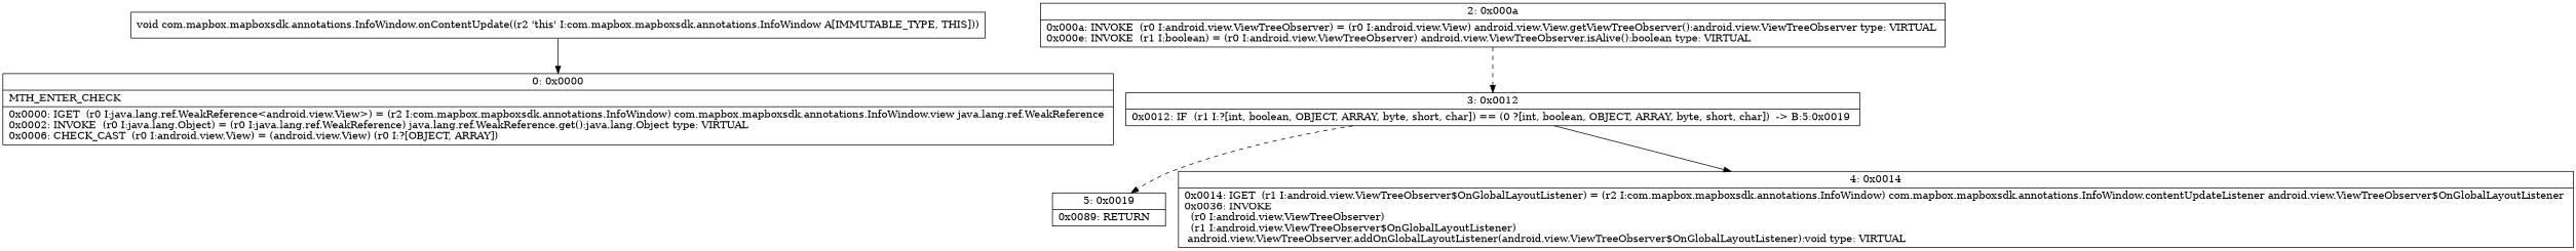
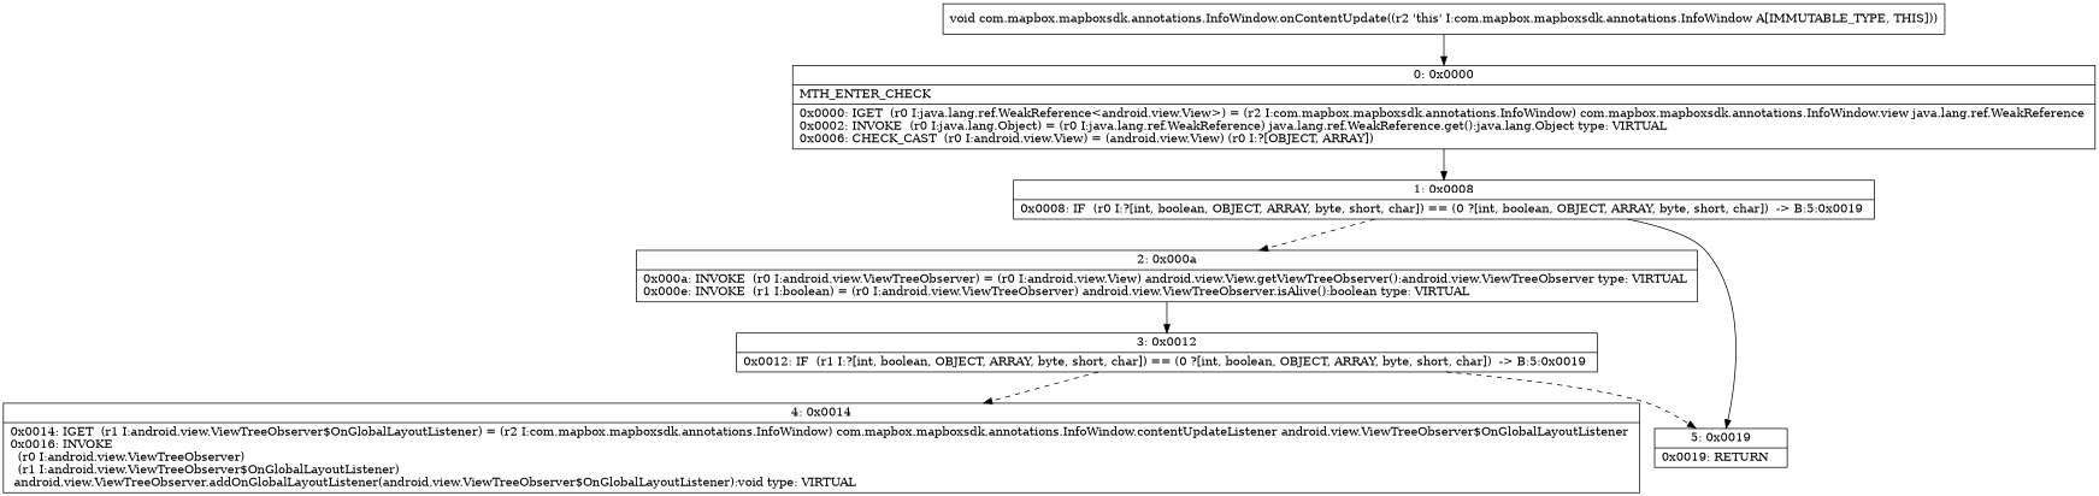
  digraph {
    node [shape=record]
    n1 [label="{0\:\ 0x0000|MTH_ENTER_CHECK\l|0x0000: IGET  (r0 I:java.lang.ref.WeakReference\<android.view.View\>) = (r2 I:com.mapbox.mapboxsdk.annotations.InfoWindow) com.mapbox.mapboxsdk.annotations.InfoWindow.view java.lang.ref.WeakReference \l0x0002: INVOKE  (r0 I:java.lang.Object) = (r0 I:java.lang.ref.WeakReference) java.lang.ref.WeakReference.get():java.lang.Object type: VIRTUAL \l0x0006: CHECK_CAST  (r0 I:android.view.View) = (android.view.View) (r0 I:?[OBJECT, ARRAY]) \l}"]
+   n2 [label="{1\:\ 0x0008|0x0008: IF  (r0 I:?[int, boolean, OBJECT, ARRAY, byte, short, char]) == (0 ?[int, boolean, OBJECT, ARRAY, byte, short, char])  \-\> B:5:0x0019 \l}"]
    n3 [label="{2\:\ 0x000a|0x000a: INVOKE  (r0 I:android.view.ViewTreeObserver) = (r0 I:android.view.View) android.view.View.getViewTreeObserver():android.view.ViewTreeObserver type: VIRTUAL \l0x000e: INVOKE  (r1 I:boolean) = (r0 I:android.view.ViewTreeObserver) android.view.ViewTreeObserver.isAlive():boolean type: VIRTUAL \l}"]
-   n4 [label="{5\:\ 0x0019|0x0089: RETURN   \l}"]
+   n4 [label="{5\:\ 0x0019|0x0019: RETURN   \l}"]
    n5 [label="{3\:\ 0x0012|0x0012: IF  (r1 I:?[int, boolean, OBJECT, ARRAY, byte, short, char]) == (0 ?[int, boolean, OBJECT, ARRAY, byte, short, char])  \-\> B:5:0x0019 \l}"]
-   n6 [label="{4\:\ 0x0014|0x0014: IGET  (r1 I:android.view.ViewTreeObserver$OnGlobalLayoutListener) = (r2 I:com.mapbox.mapboxsdk.annotations.InfoWindow) com.mapbox.mapboxsdk.annotations.InfoWindow.contentUpdateListener android.view.ViewTreeObserver$OnGlobalLayoutListener \l0x0036: INVOKE  \l  (r0 I:android.view.ViewTreeObserver)\l  (r1 I:android.view.ViewTreeObserver$OnGlobalLayoutListener)\l android.view.ViewTreeObserver.addOnGlobalLayoutListener(android.view.ViewTreeObserver$OnGlobalLayoutListener):void type: VIRTUAL \l}"]
+   n6 [label="{4\:\ 0x0014|0x0014: IGET  (r1 I:android.view.ViewTreeObserver$OnGlobalLayoutListener) = (r2 I:com.mapbox.mapboxsdk.annotations.InfoWindow) com.mapbox.mapboxsdk.annotations.InfoWindow.contentUpdateListener android.view.ViewTreeObserver$OnGlobalLayoutListener \l0x0016: INVOKE  \l  (r0 I:android.view.ViewTreeObserver)\l  (r1 I:android.view.ViewTreeObserver$OnGlobalLayoutListener)\l android.view.ViewTreeObserver.addOnGlobalLayoutListener(android.view.ViewTreeObserver$OnGlobalLayoutListener):void type: VIRTUAL \l}"]
    n7 [label="{void com.mapbox.mapboxsdk.annotations.InfoWindow.onContentUpdate((r2 'this' I:com.mapbox.mapboxsdk.annotations.InfoWindow A[IMMUTABLE_TYPE, THIS])) }"]
-   n3 -> n5 [style=dashed]
+   n1 -> n2
+   n2 -> n3 [style=dashed]
+   n2 -> n4
+   n3 -> n5
    n5 -> n4 [style=dashed]
-   n5 -> n6 [style=solid]
+   n5 -> n6 [style=dashed]
    n7 -> n1
  }
